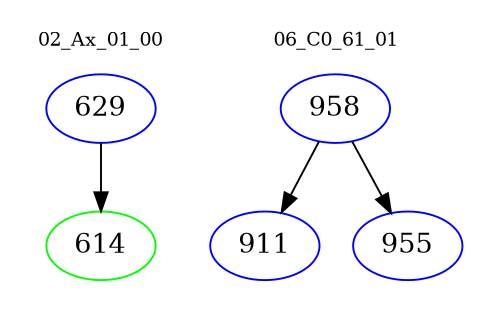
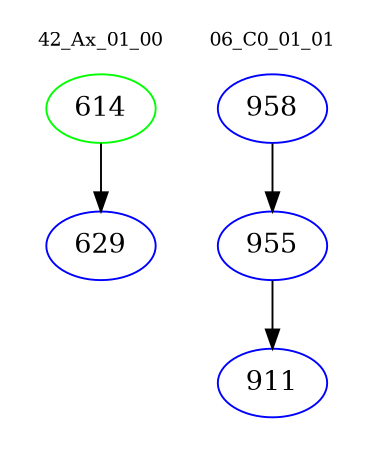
  digraph {
    node [color=blue]
    edge [color=black]
    n1 [label=629]
    n2 [color=green label=614]
    n3 [label=958]
    n4 [label=911]
    n5 [label=955]
    subgraph cluster_1 {
      color=white
      fontsize=10
-     label="02_Ax_01_00"
+     label="42_Ax_01_00"
      n1
      n2
    }
    subgraph cluster_2 {
      color=white
      fontsize=10
-     label="06_C0_61_01"
+     label="06_C0_01_01"
      n3
      n4
      n5
    }
-   n1 -> n2
-   n3 -> n4
+   n2 -> n1
+   n5 -> n4
    n3 -> n5
  }
